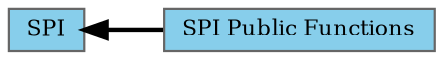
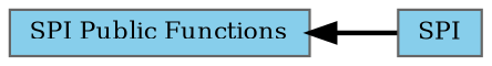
  digraph {
    rankdir=LR
    fontname="DejaVu Serif"
    node [color=gray40 fillcolor=skyblue fontname="DejaVu Serif" fontsize=10 shape=box style=filled]
    n1 [fontcolor=black height=0.2 label=SPI width=0.4]
    n2 [height=0.2 label="SPI Public Functions" width=0.4]
-   n1 -> n2 [dir=back fontname="DejaVu Serif" fontsize=10 labelfontname=Helvetica labelfontsize=10 shape=plaintext style=bold]
+   n2 -> n1 [dir=back fontname="DejaVu Serif" fontsize=10 labelfontname=Helvetica labelfontsize=10 shape=plaintext style=bold]
  }
